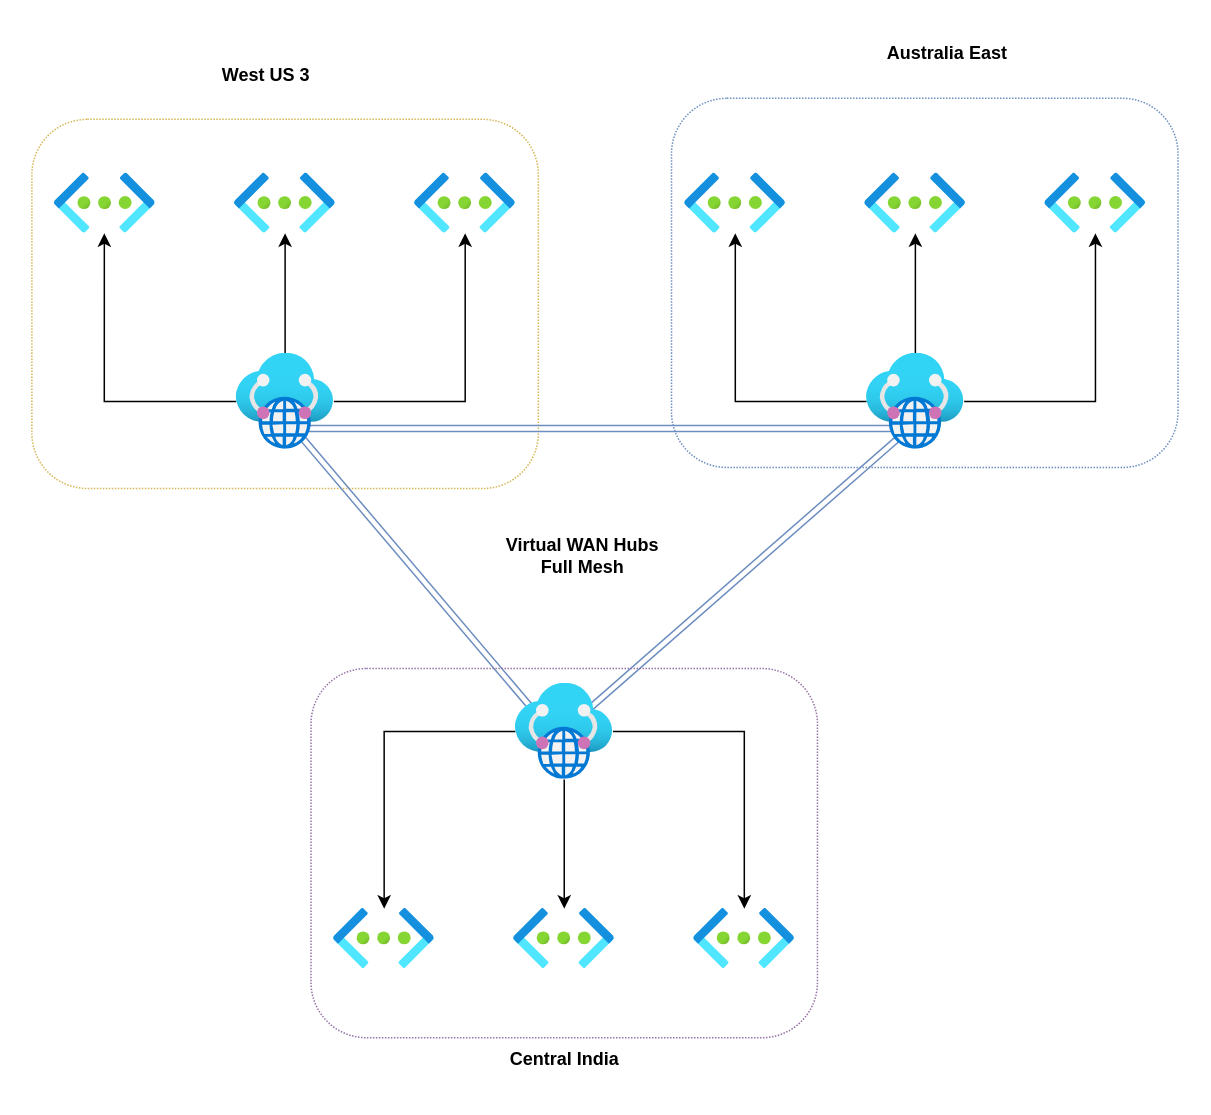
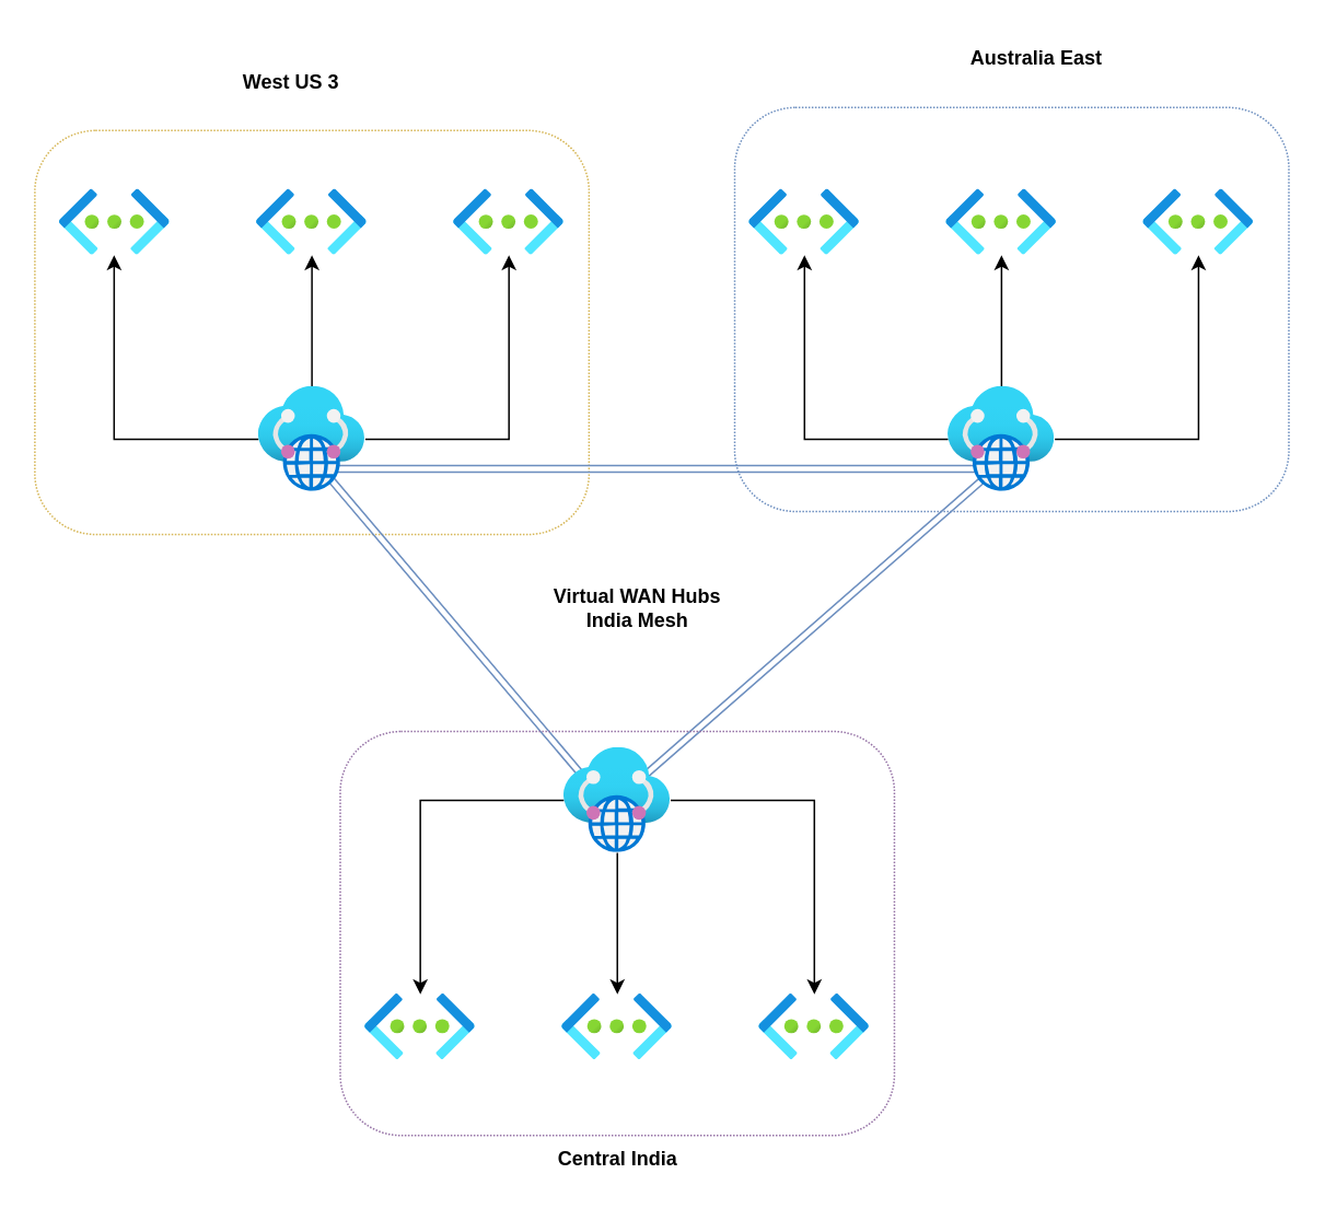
  <mxCell id="0" />
  <mxCell id="1" parent="0" />
  <mxCell id="2" value="" style="rounded=1;whiteSpace=wrap;html=1;fillColor=none;dashed=1;dashPattern=1 1;strokeColor=#d6b656;" vertex="1" parent="1"><mxGeometry x="20.75" y="79" width="337.5" height="246" as="geometry" /></mxCell>
  <mxCell id="3" value="" style="aspect=fixed;html=1;points=[];align=center;image;fontSize=12;image=img/lib/azure2/networking/Virtual_Networks.svg;" vertex="1" parent="1"><mxGeometry x="36" y="115" width="67" height="40" as="geometry" /></mxCell>
  <mxCell id="4" style="edgeStyle=orthogonalEdgeStyle;rounded=0;orthogonalLoop=1;jettySize=auto;html=1;" edge="1" parent="1" source="26" target="8"><mxGeometry relative="1" as="geometry" /></mxCell>
  <mxCell id="5" style="edgeStyle=orthogonalEdgeStyle;rounded=0;orthogonalLoop=1;jettySize=auto;html=1;entryX=0.493;entryY=1;entryDx=0;entryDy=0;entryPerimeter=0;" edge="1" parent="1" source="26" target="3"><mxGeometry relative="1" as="geometry" /></mxCell>
  <mxCell id="6" style="edgeStyle=orthogonalEdgeStyle;rounded=0;orthogonalLoop=1;jettySize=auto;html=1;" edge="1" parent="1" source="26" target="9"><mxGeometry relative="1" as="geometry" /></mxCell>
  <mxCell id="7" style="rounded=0;orthogonalLoop=1;jettySize=auto;html=1;exitX=0.462;exitY=0.625;exitDx=0;exitDy=0;exitPerimeter=0;entryX=0.369;entryY=0.5;entryDx=0;entryDy=0;entryPerimeter=0;fillColor=#dae8fc;strokeColor=#6c8ebf;shape=link;" edge="1" parent="1" source="26" target="21"><mxGeometry relative="1" as="geometry" /></mxCell>
  <mxCell id="8" value="" style="aspect=fixed;html=1;points=[];align=center;image;fontSize=12;image=img/lib/azure2/networking/Virtual_Networks.svg;" vertex="1" parent="1"><mxGeometry x="156" y="115" width="67" height="40" as="geometry" /></mxCell>
  <mxCell id="9" value="" style="aspect=fixed;html=1;points=[];align=center;image;fontSize=12;image=img/lib/azure2/networking/Virtual_Networks.svg;fontStyle=1" vertex="1" parent="1"><mxGeometry x="276" y="115" width="67" height="40" as="geometry" /></mxCell>
  <mxCell id="10" value="" style="aspect=fixed;html=1;points=[];align=center;image;fontSize=12;image=img/lib/azure2/networking/Virtual_Networks.svg;" vertex="1" parent="1"><mxGeometry x="456" y="115" width="67" height="40" as="geometry" /></mxCell>
  <mxCell id="11" style="edgeStyle=orthogonalEdgeStyle;rounded=0;orthogonalLoop=1;jettySize=auto;html=1;" edge="1" parent="1" source="25" target="14"><mxGeometry relative="1" as="geometry" /></mxCell>
  <mxCell id="12" style="edgeStyle=orthogonalEdgeStyle;rounded=0;orthogonalLoop=1;jettySize=auto;html=1;" edge="1" parent="1" source="25" target="10"><mxGeometry relative="1" as="geometry" /></mxCell>
  <mxCell id="13" style="edgeStyle=orthogonalEdgeStyle;rounded=0;orthogonalLoop=1;jettySize=auto;html=1;" edge="1" parent="1" source="25" target="15"><mxGeometry relative="1" as="geometry" /></mxCell>
  <mxCell id="14" value="" style="aspect=fixed;html=1;points=[];align=center;image;fontSize=12;image=img/lib/azure2/networking/Virtual_Networks.svg;" vertex="1" parent="1"><mxGeometry x="576" y="115" width="67" height="40" as="geometry" /></mxCell>
  <mxCell id="15" value="" style="aspect=fixed;html=1;points=[];align=center;image;fontSize=12;image=img/lib/azure2/networking/Virtual_Networks.svg;fontStyle=1" vertex="1" parent="1"><mxGeometry x="696" y="115" width="67" height="40" as="geometry" /></mxCell>
  <mxCell id="16" value="" style="aspect=fixed;html=1;points=[];align=center;image;fontSize=12;image=img/lib/azure2/networking/Virtual_Networks.svg;" vertex="1" parent="1"><mxGeometry x="222" y="605" width="67" height="40" as="geometry" /></mxCell>
  <mxCell id="17" style="edgeStyle=orthogonalEdgeStyle;rounded=0;orthogonalLoop=1;jettySize=auto;html=1;" edge="1" parent="1" source="21" target="22"><mxGeometry relative="1" as="geometry" /></mxCell>
  <mxCell id="18" style="edgeStyle=orthogonalEdgeStyle;rounded=0;orthogonalLoop=1;jettySize=auto;html=1;" edge="1" parent="1" source="21" target="16"><mxGeometry relative="1" as="geometry" /></mxCell>
  <mxCell id="19" style="edgeStyle=orthogonalEdgeStyle;rounded=0;orthogonalLoop=1;jettySize=auto;html=1;" edge="1" parent="1" source="21" target="23"><mxGeometry relative="1" as="geometry" /></mxCell>
  <mxCell id="20" style="edgeStyle=none;rounded=0;orthogonalLoop=1;jettySize=auto;html=1;entryX=0.615;entryY=0.938;entryDx=0;entryDy=0;entryPerimeter=0;exitX=0.523;exitY=0.469;exitDx=0;exitDy=0;exitPerimeter=0;fillColor=#dae8fc;strokeColor=#6c8ebf;shape=link;" edge="1" parent="1" source="21" target="25"><mxGeometry relative="1" as="geometry"><Array as="points"><mxPoint x="617" y="275" /></Array></mxGeometry></mxCell>
  <mxCell id="21" value="" style="aspect=fixed;html=1;points=[];align=center;image;fontSize=12;image=img/lib/azure2/networking/Virtual_WANs.svg;" vertex="1" parent="1"><mxGeometry x="343" y="455" width="65" height="64" as="geometry" /></mxCell>
  <mxCell id="22" value="" style="aspect=fixed;html=1;points=[];align=center;image;fontSize=12;image=img/lib/azure2/networking/Virtual_Networks.svg;" vertex="1" parent="1"><mxGeometry x="342" y="605" width="67" height="40" as="geometry" /></mxCell>
  <mxCell id="23" value="" style="aspect=fixed;html=1;points=[];align=center;image;fontSize=12;image=img/lib/azure2/networking/Virtual_Networks.svg;fontStyle=1" vertex="1" parent="1"><mxGeometry x="462" y="605" width="67" height="40" as="geometry" /></mxCell>
  <mxCell id="24" style="edgeStyle=none;rounded=0;orthogonalLoop=1;jettySize=auto;html=1;entryX=0.615;entryY=0.781;entryDx=0;entryDy=0;entryPerimeter=0;exitX=0.308;exitY=0.781;exitDx=0;exitDy=0;exitPerimeter=0;fillColor=#dae8fc;strokeColor=#6c8ebf;shape=link;" edge="1" parent="1" source="25" target="26"><mxGeometry relative="1" as="geometry" /></mxCell>
  <mxCell id="25" value="" style="aspect=fixed;html=1;points=[];align=center;image;fontSize=12;image=img/lib/azure2/networking/Virtual_WANs.svg;" vertex="1" parent="1"><mxGeometry x="577" y="235" width="65" height="64" as="geometry" /></mxCell>
  <mxCell id="26" value="" style="aspect=fixed;html=1;points=[];align=center;image;fontSize=12;image=img/lib/azure2/networking/Virtual_WANs.svg;" vertex="1" parent="1"><mxGeometry x="157" y="235" width="65" height="64" as="geometry" /></mxCell>
  <mxCell id="27" value="" style="rounded=1;whiteSpace=wrap;html=1;fillColor=none;dashed=1;dashPattern=1 1;strokeColor=#6c8ebf;" vertex="1" parent="1"><mxGeometry x="447" y="65" width="337.5" height="246" as="geometry" /></mxCell>
  <mxCell id="28" value="" style="rounded=1;whiteSpace=wrap;html=1;fillColor=none;dashed=1;dashPattern=1 1;strokeColor=#9673a6;" vertex="1" parent="1"><mxGeometry x="206.75" y="445" width="337.5" height="246" as="geometry" /></mxCell>
  <mxCell id="29" value="West US 3" style="text;html=1;strokeColor=none;fillColor=none;align=center;verticalAlign=middle;whiteSpace=wrap;rounded=0;dashed=1;dashPattern=1 1;fontStyle=1" vertex="1" parent="1"><mxGeometry x="42" y="35" width="270" height="30" as="geometry" /></mxCell>
  <mxCell id="30" value="Australia East" style="text;html=1;strokeColor=none;fillColor=none;align=center;verticalAlign=middle;whiteSpace=wrap;rounded=0;dashed=1;dashPattern=1 1;fontStyle=1" vertex="1" parent="1"><mxGeometry x="495.75" y="20" width="270" height="30" as="geometry" /></mxCell>
  <mxCell id="31" value="Central India" style="text;html=1;strokeColor=none;fillColor=none;align=center;verticalAlign=middle;whiteSpace=wrap;rounded=0;dashed=1;dashPattern=1 1;fontStyle=1" vertex="1" parent="1"><mxGeometry x="240.5" y="691" width="270" height="30" as="geometry" /></mxCell>
- <mxCell id="32" value="Virtual WAN Hubs&lt;br&gt;Full Mesh" style="text;html=1;strokeColor=none;fillColor=none;align=center;verticalAlign=middle;whiteSpace=wrap;rounded=0;dashed=1;dashPattern=1 1;fontStyle=1" vertex="1" parent="1"><mxGeometry x="253" y="355" width="270" height="30" as="geometry" /></mxCell>
+ <mxCell id="32" value="Virtual WAN Hubs&lt;br&gt;India Mesh" style="text;html=1;strokeColor=none;fillColor=none;align=center;verticalAlign=middle;whiteSpace=wrap;rounded=0;dashed=1;dashPattern=1 1;fontStyle=1" vertex="1" parent="1"><mxGeometry x="253" y="355" width="270" height="30" as="geometry" /></mxCell>
